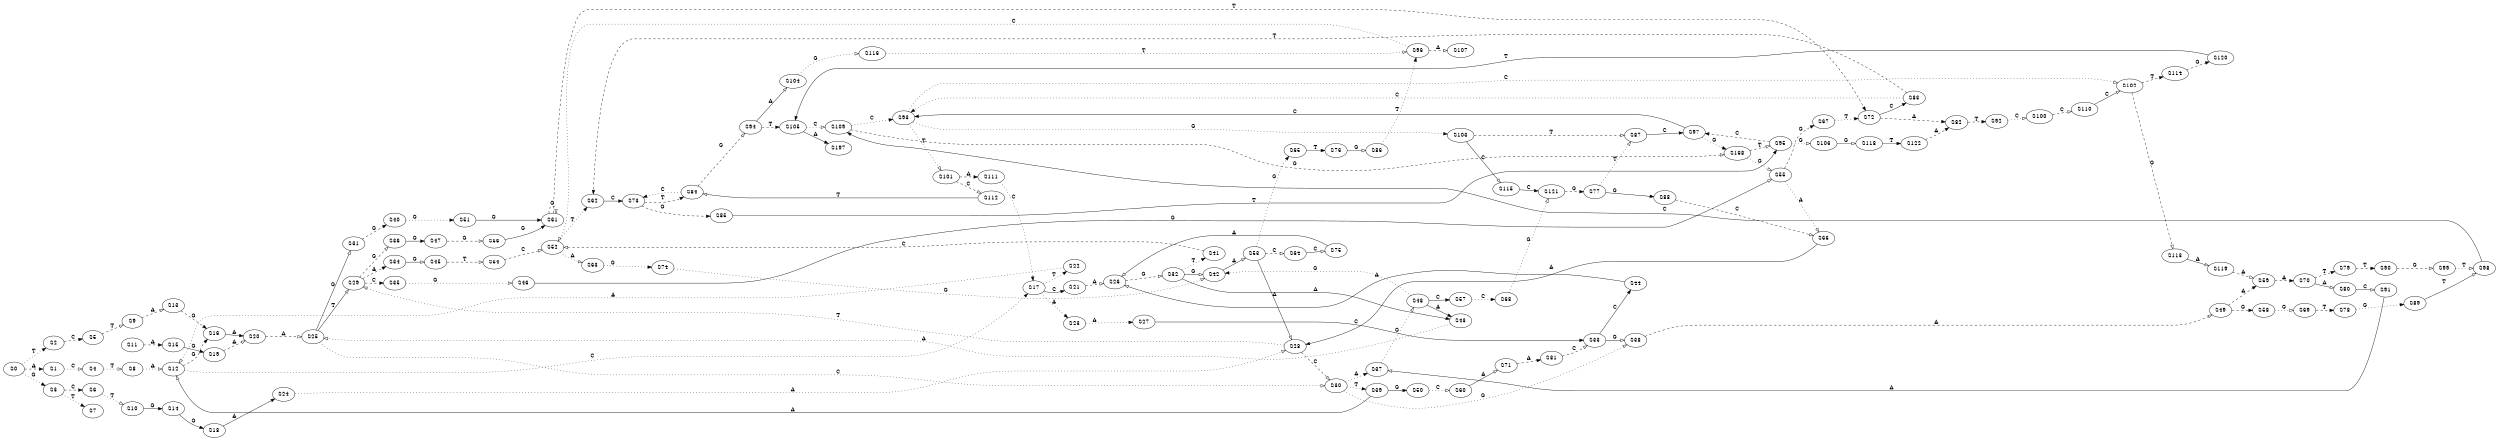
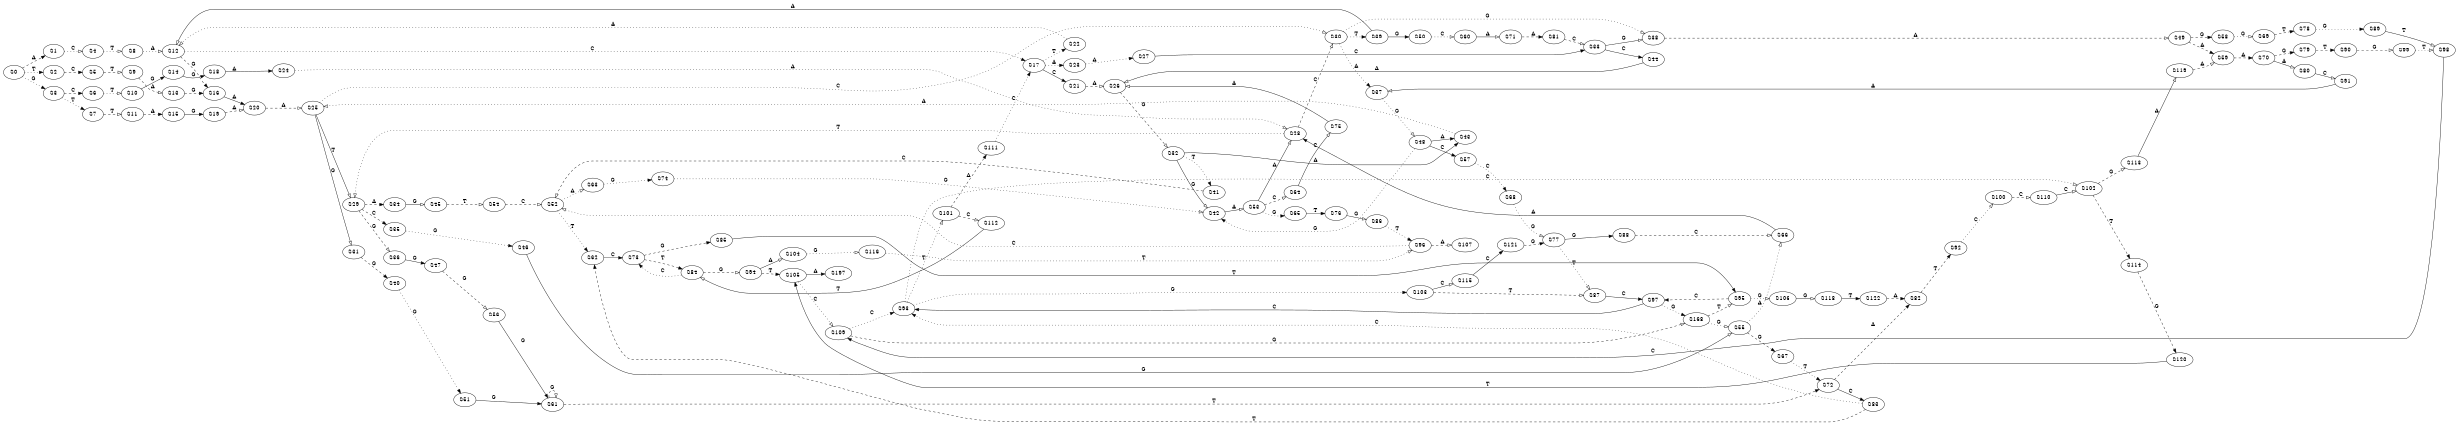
  strict digraph {
    rankdir=LR
    edge [arrowhead=normal style=dashed]
    S0
    S1
    S2
    S3
    S4
    S5
    S6
    S7
    S8
    S9
    S10
    S11
    S12
    S13
    S14
    S15
    S16
    S17
    S18
    S19
    S20
    S21
    S22
    S23
    S24
    S25
    S26
    S27
    S28
    S29
    S30
    S31
    S32
    S33
    S34
    S35
    S36
    S37
    S38
    S39
    S40
    S41
    S42
    S43
    S44
    S45
    S46
    S47
    S48
    S49
    S50
    S51
    S52
    S53
    S54
    S55
    S56
    S57
    S58
    S59
    S60
    S61
    S62
    S63
    S64
    S65
    S66
    S67
    S68
    S69
    S70
    S71
    S72
    S73
    S74
    S75
    S76
    S77
    S78
    S79
    S80
    S81
    S82
    S83
    S84
    S85
    S86
    S87
    S88
    S89
    S90
    S91
    S92
    S93
    S94
    S95
    S96
    S97
    S98
    S99
    S100
    S101
    S102
    S103
    S104
    S105
    S106
    S107
    n109 [label=S168]
    S109
    S110
    S111
    S112
    S113
    S114
    S115
    S116
    n118 [label=S197]
    S118
    S119
    S120
    S121
    S122
    S0 -> S1 [label=A]
    S0 -> S2 [label=T style=dotted]
    S0 -> S3 [label=G style=dotted]
    S1 -> S4 [arrowhead=onormal label=C style=dotted]
    S2 -> S5 [label=C]
    S3 -> S6 [label=C]
    S3 -> S7 [label=T style=dotted]
    S4 -> S8 [arrowhead=onormal label=T style=dotted]
    S5 -> S9 [arrowhead=onormal label=T]
    S6 -> S10 [arrowhead=onormal label=T style=dotted]
+   S7 -> S11 [arrowhead=onormal label=T]
    S8 -> S12 [arrowhead=onormal label=A style=dotted]
    S9 -> S13 [arrowhead=onormal label=A]
    S10 -> S14 [label=G style=solid]
    S11 -> S15 [label=A]
    S12 -> S16 [label=G]
    S12 -> S17 [label=C style=dotted]
    S13 -> S16 [label=G]
    S14 -> S18 [label=G style=solid]
    S15 -> S19 [label=G style=solid]
    S16 -> S20 [label=A style=solid]
    S17 -> S21 [label=C style=solid]
    S17 -> S22 [label=T style=dotted]
    S17 -> S23 [label=A style=dotted]
    S18 -> S24 [label=A style=solid]
    S19 -> S20 [arrowhead=onormal label=A]
    S20 -> S25 [arrowhead=onormal label=A]
    S21 -> S26 [arrowhead=onormal label=A]
    S22 -> S12 [arrowhead=onormal label=A style=dotted]
    S23 -> S27 [label=A style=dotted]
    S24 -> S28 [arrowhead=onormal label=A style=dotted]
    S25 -> S29 [arrowhead=onormal label=T style=solid]
    S25 -> S30 [arrowhead=onormal label=C style=dotted]
    S25 -> S31 [arrowhead=onormal label=G style=solid]
    S26 -> S32 [arrowhead=onormal label=G]
    S27 -> S33 [label=C style=solid]
    S28 -> S29 [arrowhead=onormal label=T style=dotted]
    S28 -> S30 [arrowhead=onormal label=C]
    S29 -> S34 [label=A]
    S29 -> S35 [label=C]
    S29 -> S36 [arrowhead=onormal label=G]
    S30 -> S37 [label=A style=dotted]
    S30 -> S38 [arrowhead=onormal label=G style=dotted]
    S30 -> S39 [label=T style=dotted]
    S31 -> S40 [label=G]
    S32 -> S41 [label=T style=dotted]
    S32 -> S42 [arrowhead=onormal label=G style=solid]
    S32 -> S43 [label=A style=solid]
    S33 -> S38 [arrowhead=onormal label=G style=solid]
    S33 -> S44 [label=C style=solid]
    S34 -> S45 [arrowhead=onormal label=G style=solid]
-   S35 -> S46 [arrowhead=onormal label=G style=dotted]
+   S35 -> S46 [label=G style=dotted]
    S36 -> S47 [label=G style=solid]
    S37 -> S48 [arrowhead=onormal label=G style=dotted]
    S38 -> S49 [arrowhead=onormal label=A]
    S39 -> S12 [arrowhead=onormal label=A style=solid]
    S39 -> S50 [label=G style=solid]
    S40 -> S51 [label=G style=dotted]
    S41 -> S52 [arrowhead=onormal label=C]
    S42 -> S53 [arrowhead=onormal label=A style=solid]
    S43 -> S25 [arrowhead=onormal label=A style=dotted]
    S44 -> S26 [arrowhead=onormal label=A style=solid]
    S45 -> S54 [arrowhead=onormal label=T]
    S46 -> S55 [arrowhead=onormal label=G style=solid]
    S47 -> S56 [arrowhead=onormal label=G]
    S48 -> S42 [label=G style=dotted]
    S48 -> S43 [label=A style=solid]
    S48 -> S57 [label=C style=solid]
    S49 -> S58 [label=G]
    S49 -> S59 [label=A]
    S50 -> S60 [arrowhead=onormal label=C style=dotted]
    S51 -> S61 [label=G style=solid]
    S52 -> S62 [label=T style=dotted]
    S52 -> S63 [arrowhead=onormal label=A style=dotted]
    S53 -> S28 [arrowhead=onormal label=A style=solid]
    S53 -> S64 [arrowhead=onormal label=C]
    S53 -> S65 [label=G style=dotted]
    S54 -> S52 [arrowhead=onormal label=C]
    S55 -> S66 [arrowhead=onormal label=A style=dotted]
    S55 -> S67 [label=G]
    S56 -> S61 [label=G style=solid]
    S57 -> S68 [label=C style=dotted]
    S58 -> S69 [arrowhead=onormal label=G style=dotted]
    S59 -> S70 [label=A]
    S60 -> S71 [arrowhead=onormal label=A style=solid]
    S61 -> S61 [arrowhead=onormal label=G]
    S61 -> S72 [label=T]
    S62 -> S73 [label=C style=solid]
    S63 -> S74 [label=G style=dotted]
    S64 -> S75 [arrowhead=onormal label=C style=solid]
    S65 -> S76 [label=T style=solid]
    S66 -> S28 [label=A style=solid]
    S67 -> S72 [label=T style=dotted]
-   S68 -> S121 [arrowhead=onormal label=G style=dotted]
+   S68 -> S77 [arrowhead=onormal label=G style=dotted]
    S69 -> S78 [label=T]
-   S70 -> S79 [label=T]
+   S70 -> S79 [label=G]
    S70 -> S80 [arrowhead=onormal label=A style=solid]
    S71 -> S81 [label=A]
    S72 -> S82 [label=A]
    S72 -> S83 [label=C style=solid]
    S73 -> S84 [label=T]
    S73 -> S85 [label=G]
    S74 -> S42 [arrowhead=onormal label=G style=dotted]
    S75 -> S26 [arrowhead=onormal label=A style=solid]
    S76 -> S86 [arrowhead=onormal label=G style=solid]
    S77 -> S87 [arrowhead=onormal label=T style=dotted]
    S77 -> S88 [label=G style=solid]
    S78 -> S89 [label=G style=dotted]
    S79 -> S90 [label=T]
    S80 -> S91 [arrowhead=onormal label=C style=solid]
    S81 -> S33 [arrowhead=onormal label=C]
    S82 -> S92 [label=T]
    S83 -> S62 [label=T]
    S83 -> S93 [label=C style=dotted]
    S84 -> S73 [label=C style=dotted]
    S84 -> S94 [arrowhead=onormal label=G]
    S85 -> S95 [label=T style=solid]
    S86 -> S96 [label=T style=dotted]
    S87 -> S97 [label=C style=solid]
    S88 -> S66 [arrowhead=onormal label=C]
    S89 -> S98 [arrowhead=onormal label=T style=solid]
    S90 -> S99 [arrowhead=onormal label=G]
    S91 -> S37 [arrowhead=onormal label=A style=solid]
    S92 -> S100 [arrowhead=onormal label=C style=dotted]
    S93 -> S101 [arrowhead=onormal label=T style=dotted]
    S93 -> S102 [arrowhead=onormal label=C style=dotted]
    S93 -> S103 [label=G style=dotted]
    S94 -> S104 [arrowhead=onormal label=A style=solid]
    S94 -> S105 [label=T]
    S95 -> S97 [label=C]
    S95 -> S106 [arrowhead=onormal label=G style=dotted]
    S96 -> S52 [arrowhead=onormal label=C style=dotted]
    S96 -> S107 [arrowhead=onormal label=A]
    S97 -> S93 [label=C style=solid]
    S97 -> n109 [label=G style=dotted]
    S98 -> S109 [label=C style=solid]
    S99 -> S98 [arrowhead=onormal label=T style=dotted]
    S100 -> S110 [arrowhead=onormal label=C]
    S101 -> S111 [label=A]
    S101 -> S112 [arrowhead=onormal label=C]
    S102 -> S113 [arrowhead=onormal label=G]
    S102 -> S114 [label=T]
    S103 -> S87 [arrowhead=onormal label=T]
    S103 -> S115 [arrowhead=onormal label=C style=solid]
    S104 -> S116 [arrowhead=onormal label=G style=dotted]
    S105 -> S109 [arrowhead=onormal label=C style=dotted]
    S105 -> n118 [label=A style=solid]
    S106 -> S118 [arrowhead=onormal label=G style=solid]
    n109 -> S55 [arrowhead=onormal label=G style=dotted]
    n109 -> S95 [arrowhead=onormal label=T]
    S109 -> S93 [label=C style=dotted]
    S109 -> n109 [arrowhead=onormal label=G]
    S110 -> S102 [arrowhead=onormal label=C style=solid]
    S111 -> S17 [label=C style=dotted]
    S112 -> S84 [arrowhead=onormal label=T style=solid]
    S113 -> S119 [arrowhead=onormal label=A style=solid]
    S114 -> S120 [label=G]
    S115 -> S121 [label=C style=solid]
    S116 -> S96 [arrowhead=onormal label=T style=dotted]
    S118 -> S122 [label=T style=solid]
    S119 -> S59 [arrowhead=onormal label=A]
    S120 -> S105 [label=T style=solid]
    S121 -> S77 [label=G]
    S122 -> S82 [label=A]
  }
